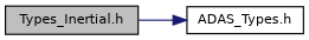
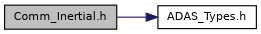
  digraph {
    rankdir=LR
    node [color=black fontname=Helvetica fontsize=10 shape=record]
-   n1 [fillcolor=grey75 fontcolor=black height=0.2 label="Types_Inertial.h" style=filled width=0.4]
+   n1 [fillcolor=grey75 fontcolor=black height=0.2 label="Comm_Inertial.h" style=filled width=0.4]
    n2 [height=0.2 label="ADAS_Types.h" width=0.4]
    n1 -> n2 [color=midnightblue fontname=Helvetica fontsize=10 labelfontname=Helvetica labelfontsize=10 style=solid]
  }
